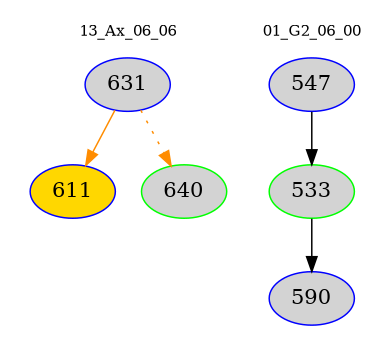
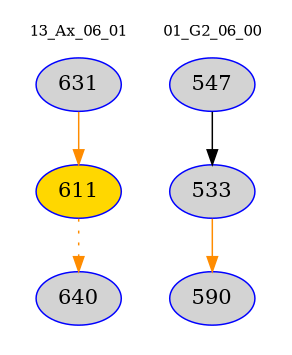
  digraph {
    node [color=blue fillcolor=lightgrey style=filled]
    edge [color=darkorange style=solid]
    n1 [label=631]
    n2 [fillcolor=gold label=611]
-   n3 [color=green label=640]
+   n3 [label=640]
    n4 [label=547]
-   n5 [color=green label=533]
+   n5 [label=533]
    n6 [label=590]
    subgraph cluster_1 {
      color=white
      fontsize=10
-     label="13_Ax_06_06"
+     label="13_Ax_06_01"
      n1
      n2
      n3
    }
    subgraph cluster_2 {
      color=white
      fontsize=10
      label="01_G2_06_00"
      n4
      n5
      n6
    }
    n1 -> n2
-   n1 -> n3 [style=dotted]
+   n2 -> n3 [style=dotted]
    n4 -> n5 [color=black]
-   n5 -> n6 [color=black]
+   n5 -> n6
  }
